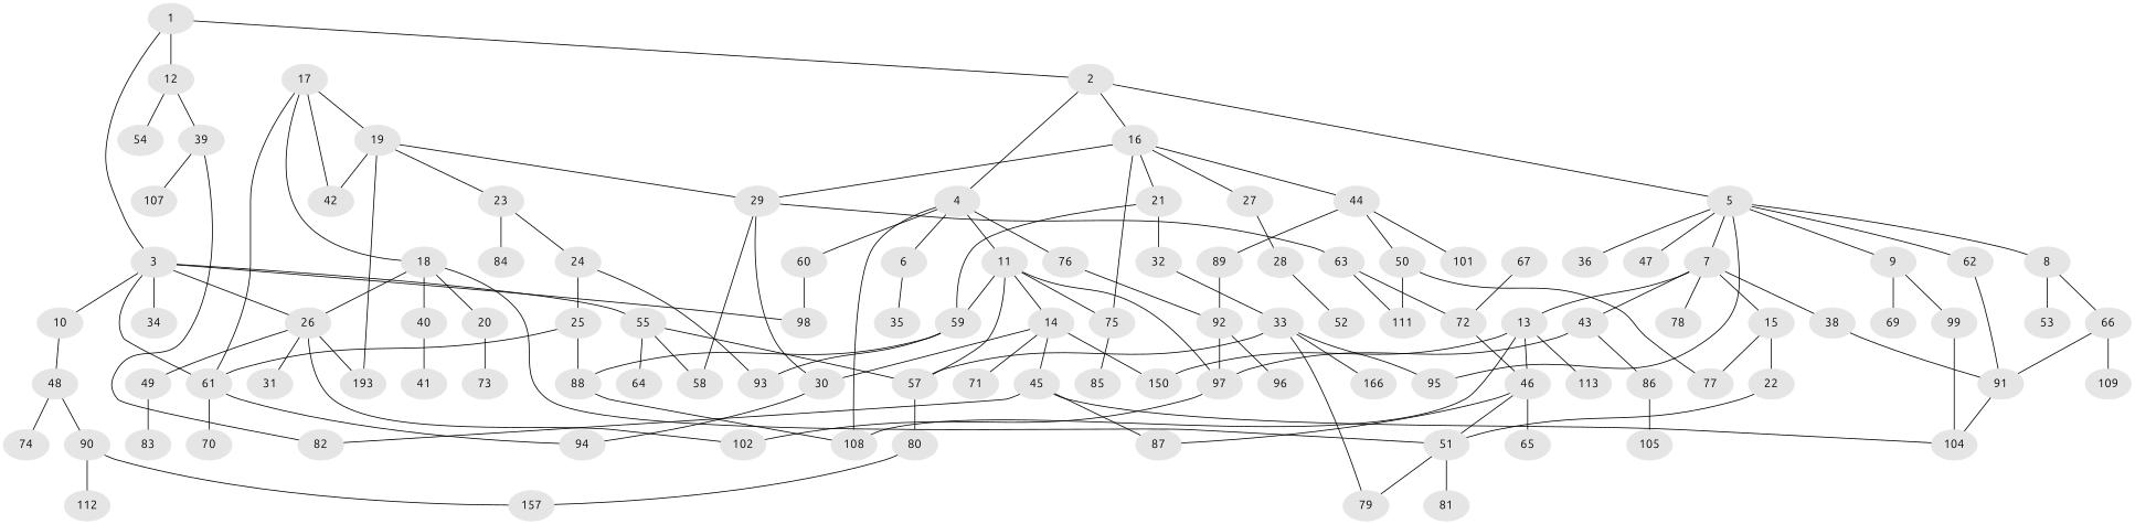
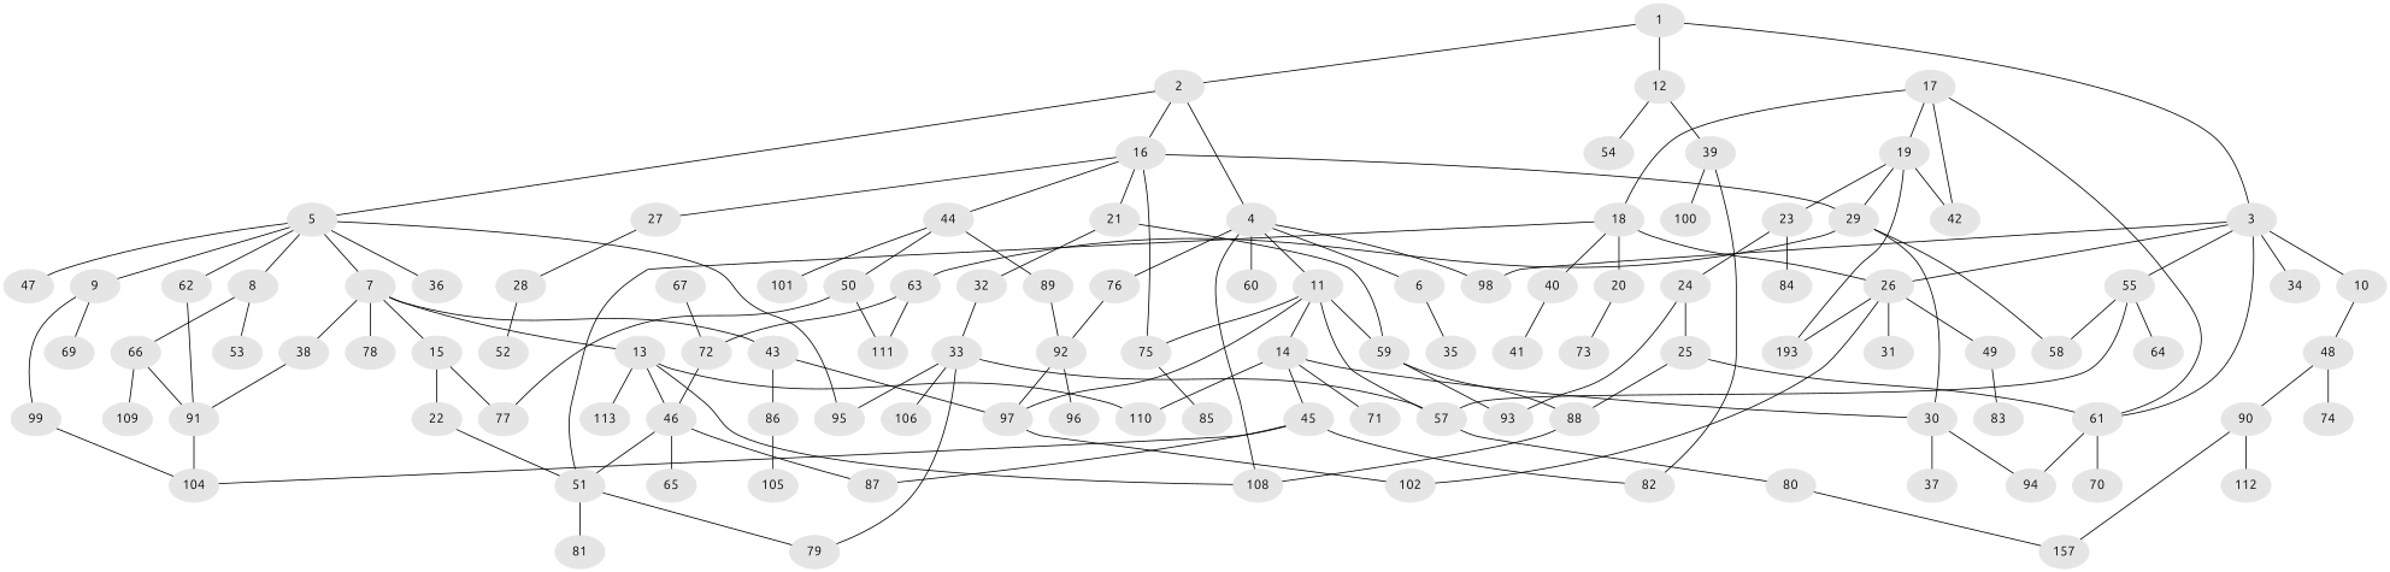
  graph {
    fontname=Ubuntu
    node [color=gray90 fontname=Ubuntu style=filled]
    edge [fontname=Ubuntu]
    1
    2
    3
    12
    4
    5
    16
    10
    26
    34
    55
    61
    98
    39
    54
    6
    11
    60
    76
    108
    7
    8
    9
    36
    47
    62
    95
    75
    21
    27
    29
    44
    48
    n34 [label=193]
    31
    49
    102
    57
    58
    64
    94
    70
    67
    72
    35
    14
    59
    97
    92
    13
    15
    38
    43
    78
    53
    66
    69
    99
    91
    46
-   110 [label=150]
+   110
    113
    22
    77
    17
    18
    19
    42
    86
    109
    104
    90
    74
    n74 [label=157]
    112
    30
    45
    71
    80
    93
    88
    85
    82
-   100 [label=107]
+   100
    51
    87
    65
+   37
    32
    28
    63
    101
    50
    89
    20
    40
    23
    73
    41
    79
    81
    24
    84
    33
    25
    83
    52
    111
-   106 [label=166]
+   106
    105
    96
    1 -- 2
    1 -- 3
    1 -- 12
    2 -- 4
    2 -- 5
    2 -- 16
    3 -- 10
    3 -- 26
    3 -- 34
    3 -- 55
    3 -- 61
    3 -- 98
    12 -- 39
    12 -- 54
-   60 -- 98
+   4 -- 98
    4 -- 6
    4 -- 11
    4 -- 60
    4 -- 76
    4 -- 108
    5 -- 7
    5 -- 8
    5 -- 9
    5 -- 36
    5 -- 47
    5 -- 62
    5 -- 95
    16 -- 75
    16 -- 21
    16 -- 27
    16 -- 29
    16 -- 44
    10 -- 48
    26 -- n34
    26 -- 31
    26 -- 49
    26 -- 102
    55 -- 57
    55 -- 58
    55 -- 64
    61 -- 94
    61 -- 70
    39 -- 82
    39 -- 100
    6 -- 35
    11 -- 75
    11 -- 57
    11 -- 14
    11 -- 59
    11 -- 97
    76 -- 92
    7 -- 13
    7 -- 15
    7 -- 38
    7 -- 43
    7 -- 78
    8 -- 53
    8 -- 66
    9 -- 69
    9 -- 99
    62 -- 91
    75 -- 85
    21 -- 59
    21 -- 32
    27 -- 28
    29 -- 58
    29 -- 30
    29 -- 63
    44 -- 101
    44 -- 50
    44 -- 89
    48 -- 90
    48 -- 74
    49 -- 83
    57 -- 80
    67 -- 72
    72 -- 46
    14 -- 110
    14 -- 30
    14 -- 45
    14 -- 71
    59 -- 93
    59 -- 88
    97 -- 102
    92 -- 97
    92 -- 96
    13 -- 108
    13 -- 46
    13 -- 110
    13 -- 113
    15 -- 22
    15 -- 77
    38 -- 91
    43 -- 97
    43 -- 86
    66 -- 91
    66 -- 109
    99 -- 104
    91 -- 104
    46 -- 51
    46 -- 87
    46 -- 65
    22 -- 51
    17 -- 61
    17 -- 18
    17 -- 19
    17 -- 42
    18 -- 26
    18 -- 51
    18 -- 20
    18 -- 40
    19 -- 29
    19 -- n34
    19 -- 42
    19 -- 23
    86 -- 105
    90 -- n74
    90 -- 112
    30 -- 94
+   30 -- 37
    45 -- 104
    45 -- 82
    45 -- 87
    80 -- n74
    88 -- 108
    51 -- 79
    51 -- 81
    32 -- 33
    28 -- 52
    63 -- 72
    63 -- 111
    50 -- 77
    50 -- 111
    89 -- 92
    20 -- 73
    40 -- 41
    23 -- 24
    23 -- 84
    24 -- 93
    24 -- 25
    33 -- 95
    33 -- 57
    33 -- 79
    33 -- 106
    25 -- 61
    25 -- 88
  }
